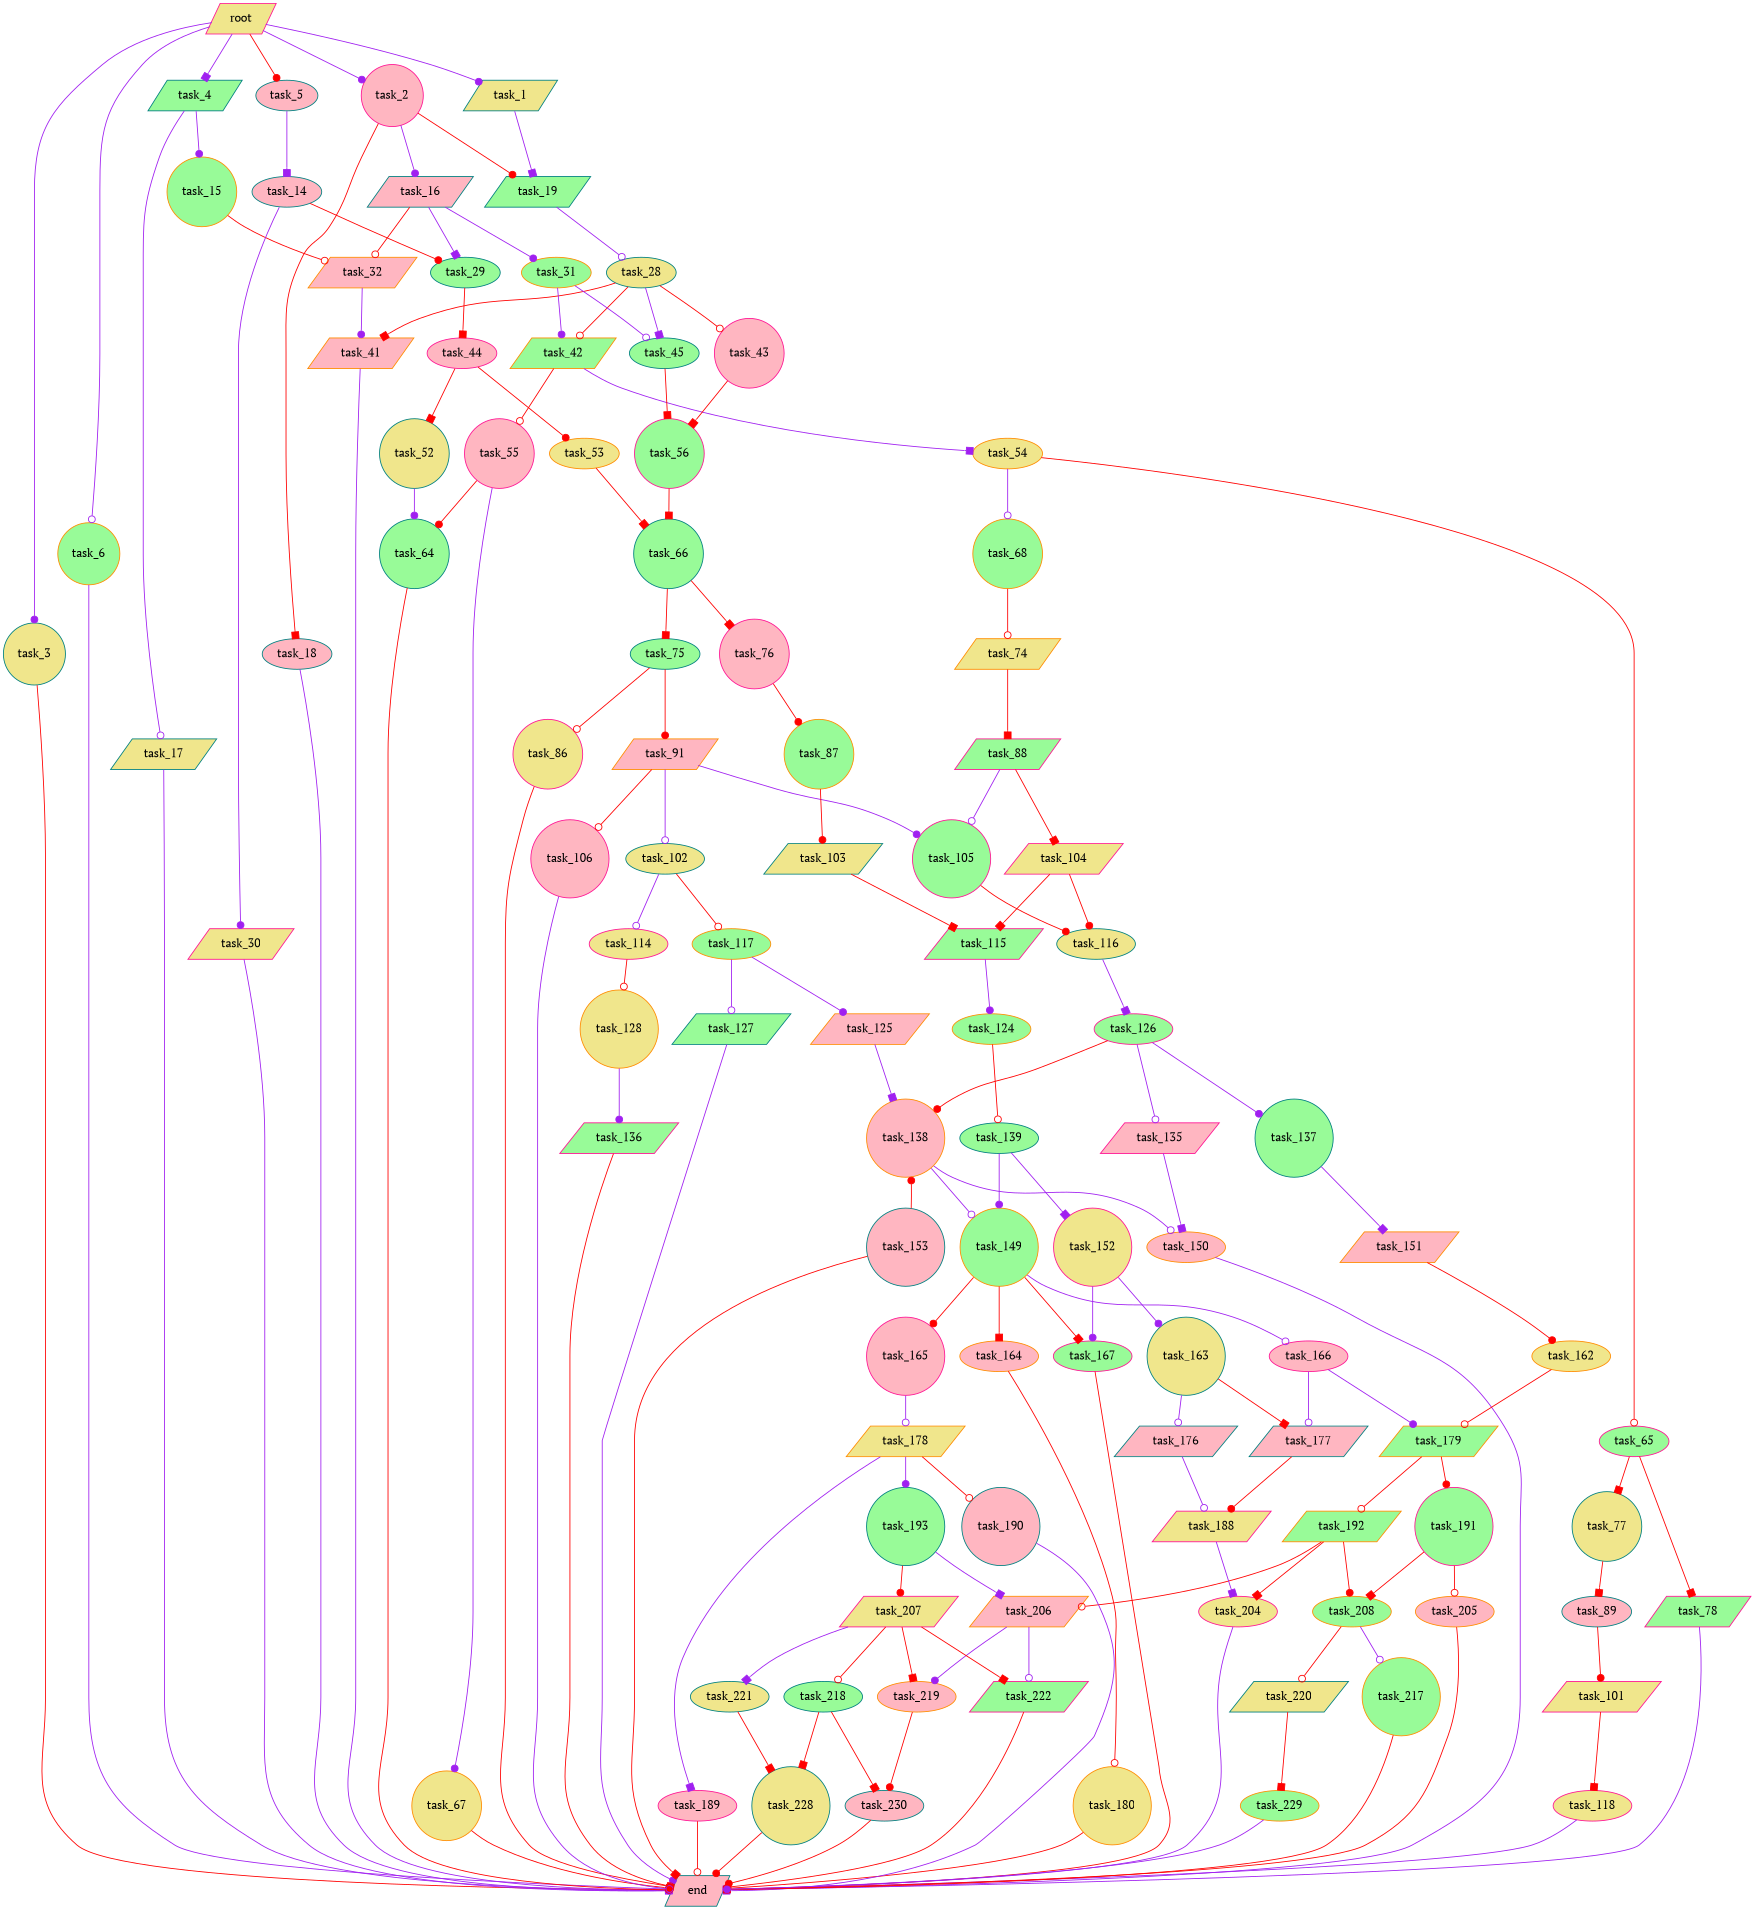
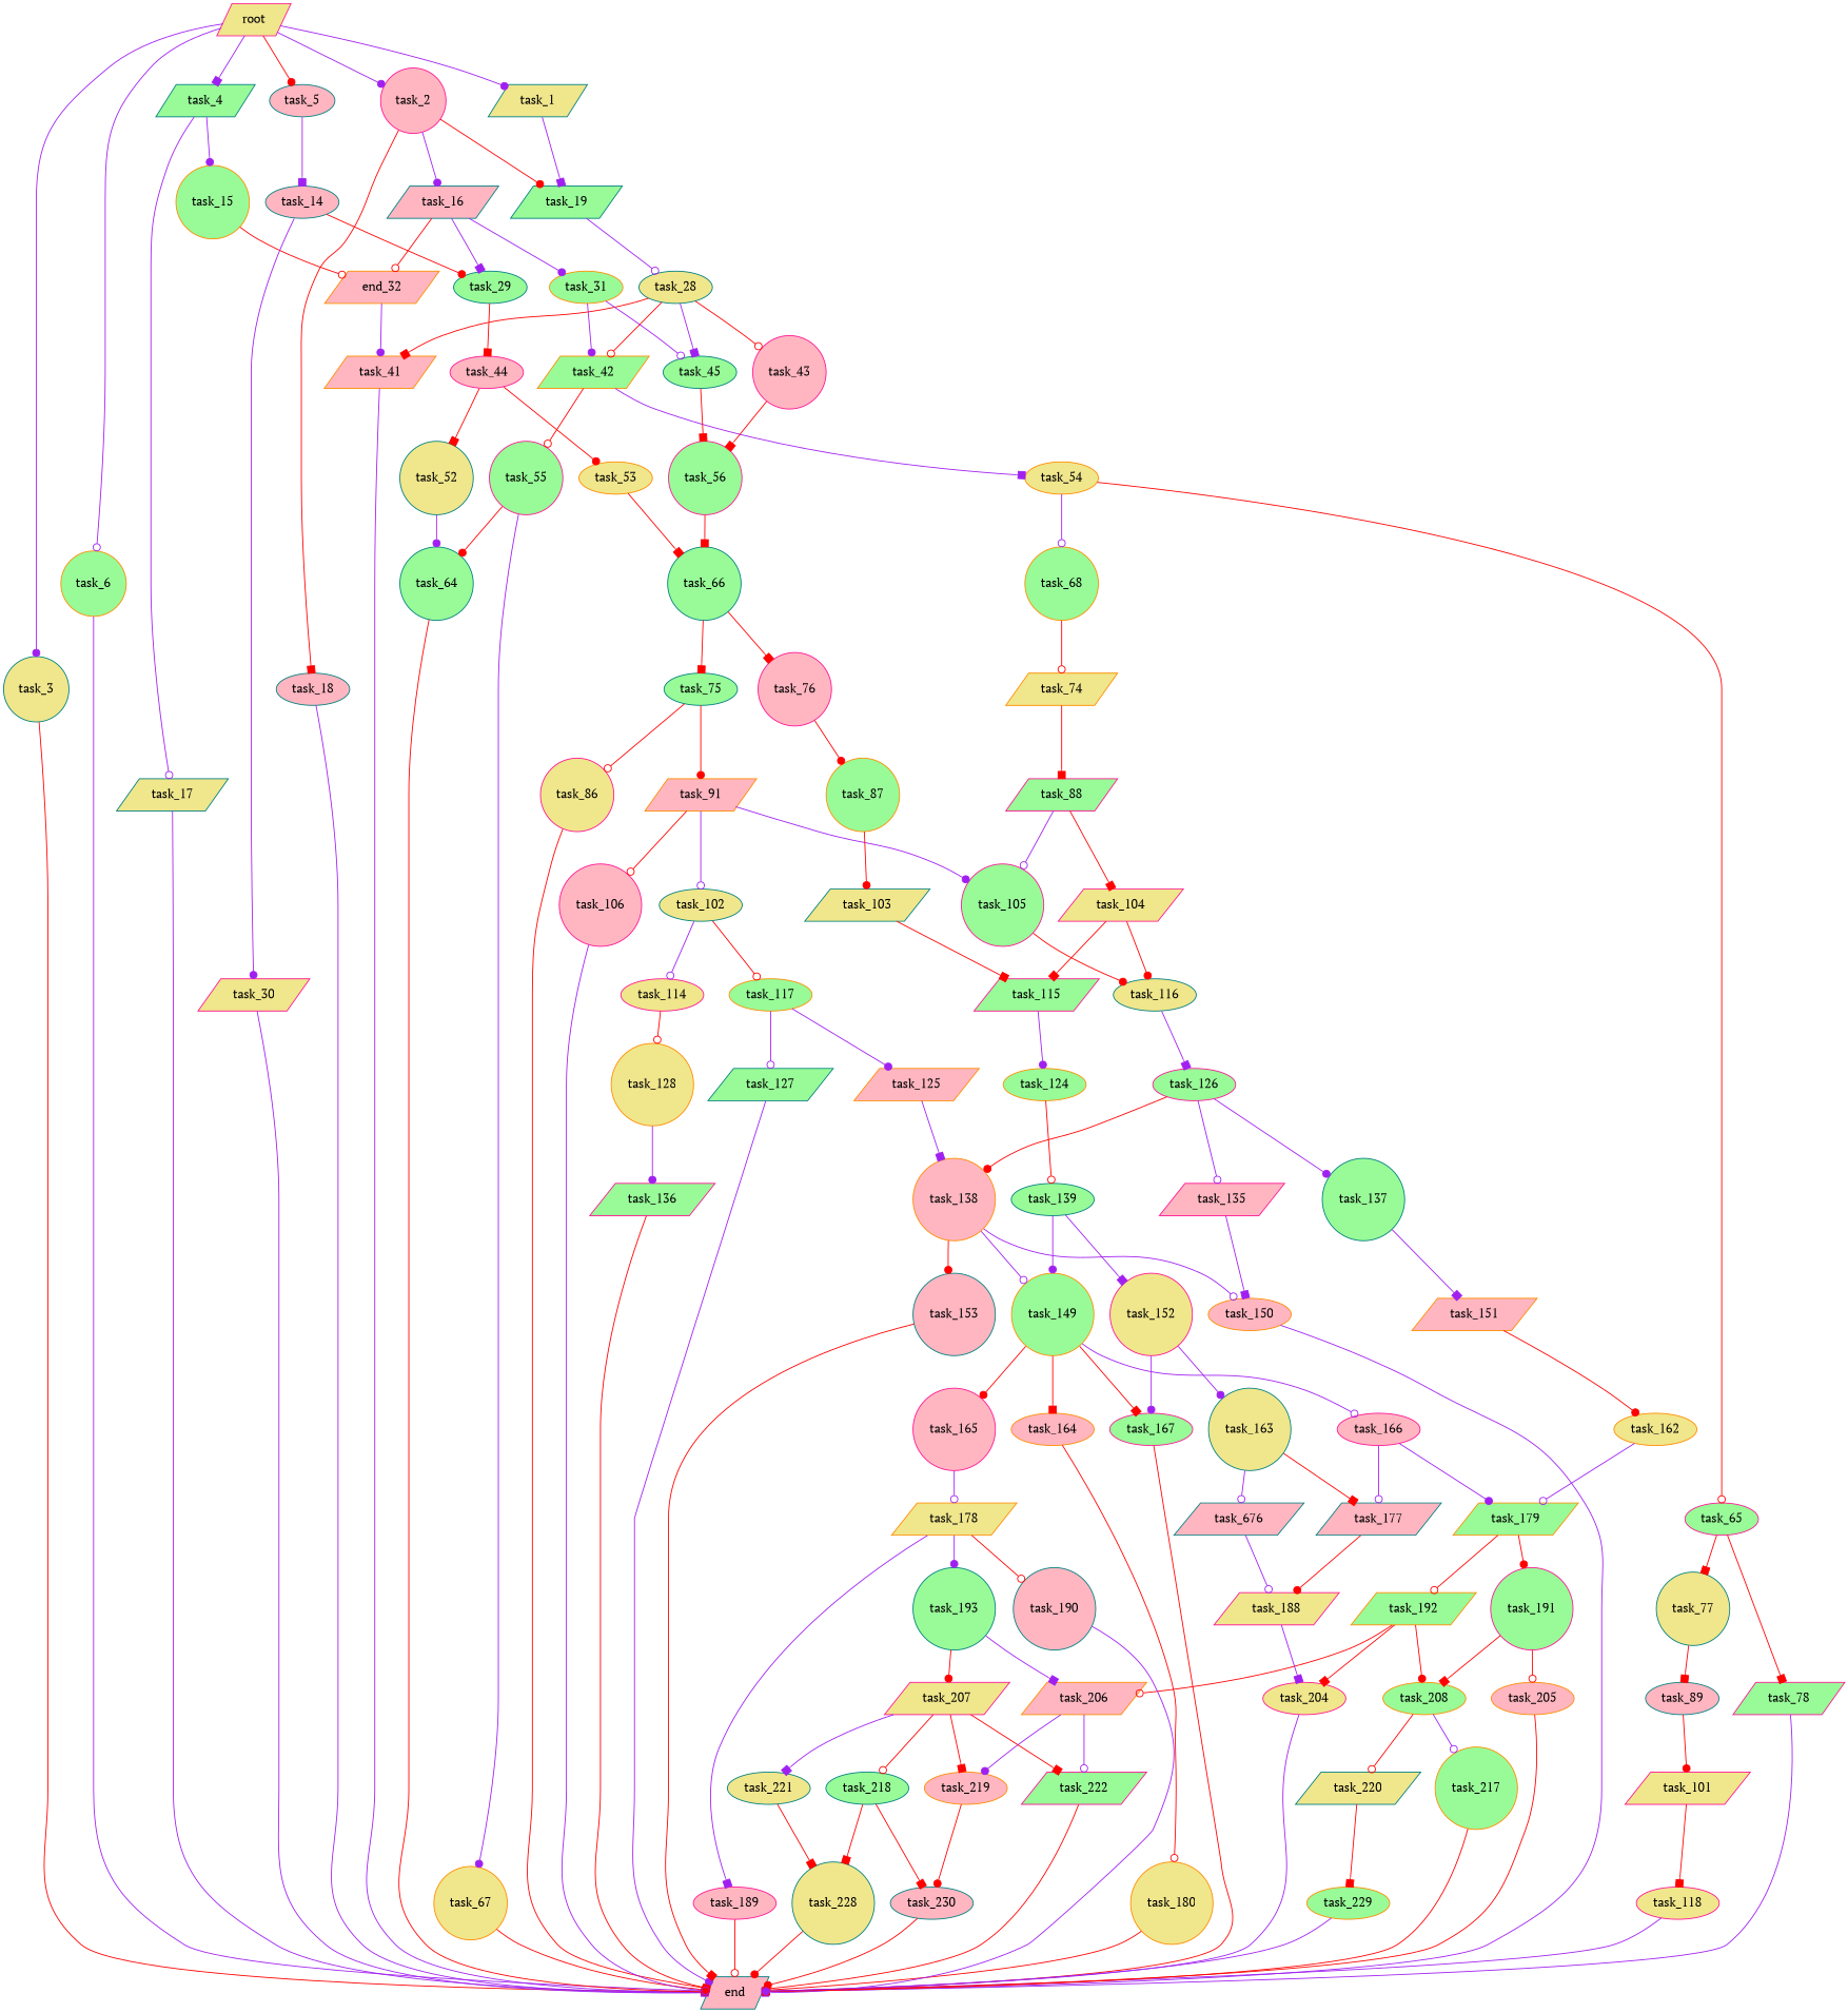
  digraph {
    fontname="PT Serif"
    node [color=teal fillcolor=palegreen fontname="PT Serif" shape=ellipse style=filled]
    edge [arrowhead=box color=red fontname="PT Serif"]
    root [color=deeppink fillcolor=khaki shape=parallelogram]
    task_1 [fillcolor=khaki shape=parallelogram]
    task_2 [color=deeppink fillcolor=lightpink shape=circle]
    task_3 [fillcolor=khaki shape=circle]
    task_4 [shape=parallelogram]
    task_5 [fillcolor=lightpink]
    task_6 [color=darkorange shape=circle]
    task_19 [shape=parallelogram]
    task_16 [fillcolor=lightpink shape=parallelogram]
    task_18 [fillcolor=lightpink]
    end [fillcolor=lightpink shape=parallelogram]
    task_15 [color=darkorange shape=circle]
    task_17 [fillcolor=khaki shape=parallelogram]
    task_14 [fillcolor=lightpink]
    task_28 [fillcolor=khaki]
    task_29
-   task_32 [color=darkorange fillcolor=lightpink shape=parallelogram]
+   task_32 [color=darkorange fillcolor=lightpink shape=parallelogram label=end_32]
    task_31 [color=darkorange]
    task_30 [color=deeppink fillcolor=khaki shape=parallelogram]
    task_44 [color=deeppink fillcolor=lightpink]
    task_41 [color=darkorange fillcolor=lightpink shape=parallelogram]
    task_42 [color=darkorange shape=parallelogram]
    task_45
    task_43 [color=deeppink fillcolor=lightpink shape=circle]
    task_54 [color=darkorange fillcolor=khaki]
-   task_55 [color=deeppink fillcolor=lightpink shape=circle]
+   task_55 [color=deeppink shape=circle]
    task_56 [color=deeppink shape=circle]
    task_52 [fillcolor=khaki shape=circle]
    task_53 [color=darkorange fillcolor=khaki]
    task_65 [color=deeppink]
    task_68 [color=darkorange shape=circle]
    task_64 [shape=circle]
    task_67 [color=darkorange fillcolor=khaki shape=circle]
    task_66 [shape=circle]
    task_75
    task_76 [color=deeppink fillcolor=lightpink shape=circle]
    task_77 [fillcolor=khaki shape=circle]
    task_78 [color=deeppink shape=parallelogram]
    task_74 [color=darkorange fillcolor=khaki shape=parallelogram]
    task_89 [fillcolor=lightpink]
    task_86 [color=deeppink fillcolor=khaki shape=circle]
    task_91 [color=darkorange fillcolor=lightpink shape=parallelogram]
    task_87 [color=darkorange shape=circle]
    task_88 [color=deeppink shape=parallelogram]
    task_104 [color=deeppink fillcolor=khaki shape=parallelogram]
    task_105 [color=deeppink shape=circle]
    task_102 [fillcolor=khaki]
    task_106 [color=deeppink fillcolor=lightpink shape=circle]
    task_103 [fillcolor=khaki shape=parallelogram]
    task_101 [color=deeppink fillcolor=khaki shape=parallelogram]
    task_115 [color=deeppink shape=parallelogram]
    task_116 [fillcolor=khaki]
    task_118 [color=deeppink fillcolor=khaki]
    task_114 [color=deeppink fillcolor=khaki]
    task_117 [color=darkorange]
    task_128 [color=darkorange fillcolor=khaki shape=circle]
    task_125 [color=darkorange fillcolor=lightpink shape=parallelogram]
    task_127 [shape=parallelogram]
    task_124 [color=darkorange]
    task_126 [color=deeppink]
    task_136 [color=deeppink shape=parallelogram]
    task_139
    task_138 [color=darkorange fillcolor=lightpink shape=circle]
    task_135 [color=deeppink fillcolor=lightpink shape=parallelogram]
    task_137 [shape=circle]
    task_149 [color=darkorange shape=circle]
    task_152 [color=deeppink fillcolor=khaki shape=circle]
    task_150 [color=darkorange fillcolor=lightpink]
    task_153 [fillcolor=lightpink shape=circle]
    task_151 [color=darkorange fillcolor=lightpink shape=parallelogram]
    task_162 [color=darkorange fillcolor=khaki]
    task_164 [color=darkorange fillcolor=lightpink]
    task_165 [color=deeppink fillcolor=lightpink shape=circle]
    task_166 [color=deeppink fillcolor=lightpink]
    task_167 [color=deeppink]
    task_163 [fillcolor=khaki shape=circle]
    task_180 [color=darkorange fillcolor=khaki shape=circle]
    task_178 [color=darkorange fillcolor=khaki shape=parallelogram]
    task_179 [color=darkorange shape=parallelogram]
    task_177 [fillcolor=lightpink shape=parallelogram]
-   task_176 [fillcolor=lightpink shape=parallelogram]
+   task_176 [fillcolor=lightpink shape=parallelogram label=task_676]
    task_191 [color=deeppink shape=circle]
    task_192 [color=darkorange shape=parallelogram]
    task_188 [color=deeppink fillcolor=khaki shape=parallelogram]
    task_189 [color=deeppink fillcolor=lightpink]
    task_190 [fillcolor=lightpink shape=circle]
    task_193 [shape=circle]
    task_204 [color=deeppink fillcolor=khaki]
    task_206 [color=darkorange fillcolor=lightpink shape=parallelogram]
    task_207 [color=deeppink fillcolor=khaki shape=parallelogram]
    task_205 [color=darkorange fillcolor=lightpink]
    task_208 [color=darkorange]
    task_217 [color=darkorange shape=circle]
    task_220 [fillcolor=khaki shape=parallelogram]
    task_219 [color=darkorange fillcolor=lightpink]
    task_222 [color=deeppink shape=parallelogram]
    task_218
    task_221 [fillcolor=khaki]
    task_230 [fillcolor=lightpink]
    task_228 [fillcolor=khaki shape=circle]
    task_229 [color=darkorange]
    root -> task_1 [arrowhead=dot color=purple]
    root -> task_2 [arrowhead=dot color=purple]
    root -> task_3 [arrowhead=dot color=purple]
    root -> task_4 [color=purple]
    root -> task_5 [arrowhead=dot]
    root -> task_6 [arrowhead=odot color=purple]
    task_1 -> task_19 [color=purple]
    task_2 -> task_19 [arrowhead=dot]
    task_2 -> task_16 [arrowhead=dot color=purple]
    task_2 -> task_18
    task_3 -> end [arrowhead=odot]
    task_4 -> task_15 [arrowhead=dot color=purple]
    task_4 -> task_17 [arrowhead=odot color=purple]
    task_5 -> task_14 [color=purple]
    task_6 -> end [arrowhead=dot color=purple]
    task_19 -> task_28 [arrowhead=odot color=purple]
    task_16 -> task_29 [color=purple]
    task_16 -> task_32 [arrowhead=odot]
    task_16 -> task_31 [arrowhead=dot color=purple]
    task_18 -> end [arrowhead=odot color=purple]
    task_15 -> task_32 [arrowhead=odot]
    task_17 -> end [color=purple]
    task_14 -> task_29 [arrowhead=dot]
    task_14 -> task_30 [arrowhead=dot color=purple]
    task_28 -> task_41
    task_28 -> task_42 [arrowhead=odot]
    task_28 -> task_45 [color=purple]
    task_28 -> task_43 [arrowhead=odot]
    task_29 -> task_44
    task_32 -> task_41 [arrowhead=dot color=purple]
    task_31 -> task_42 [arrowhead=dot color=purple]
    task_31 -> task_45 [arrowhead=odot color=purple]
    task_30 -> end [color=purple]
    task_44 -> task_52
    task_44 -> task_53 [arrowhead=dot]
    task_41 -> end [arrowhead=odot color=purple]
    task_42 -> task_54 [color=purple]
    task_42 -> task_55 [arrowhead=odot]
    task_45 -> task_56
    task_43 -> task_56
    task_54 -> task_65 [arrowhead=odot]
    task_54 -> task_68 [arrowhead=odot color=purple]
    task_55 -> task_64 [arrowhead=dot]
    task_55 -> task_67 [arrowhead=dot color=purple]
    task_56 -> task_66
    task_52 -> task_64 [arrowhead=dot color=purple]
    task_53 -> task_66
    task_65 -> task_77
    task_65 -> task_78
    task_68 -> task_74 [arrowhead=odot]
    task_64 -> end [arrowhead=odot]
    task_67 -> end
    task_66 -> task_75
    task_66 -> task_76
    task_75 -> task_86 [arrowhead=odot]
    task_75 -> task_91 [arrowhead=dot]
    task_76 -> task_87 [arrowhead=dot]
    task_77 -> task_89
    task_78 -> end [color=purple]
    task_74 -> task_88
    task_89 -> task_101 [arrowhead=dot]
    task_86 -> end
    task_91 -> task_105 [arrowhead=dot color=purple]
    task_91 -> task_102 [arrowhead=odot color=purple]
    task_91 -> task_106 [arrowhead=odot]
    task_87 -> task_103 [arrowhead=dot]
    task_88 -> task_104
    task_88 -> task_105 [arrowhead=odot color=purple]
    task_104 -> task_115
    task_104 -> task_116 [arrowhead=dot]
    task_105 -> task_116 [arrowhead=dot]
    task_102 -> task_114 [arrowhead=odot color=purple]
    task_102 -> task_117 [arrowhead=odot]
    task_106 -> end [arrowhead=odot color=purple]
    task_103 -> task_115
    task_101 -> task_118
    task_115 -> task_124 [arrowhead=dot color=purple]
    task_116 -> task_126 [color=purple]
    task_118 -> end [color=purple]
    task_114 -> task_128 [arrowhead=odot]
    task_117 -> task_125 [arrowhead=dot color=purple]
    task_117 -> task_127 [arrowhead=odot color=purple]
    task_128 -> task_136 [arrowhead=dot color=purple]
    task_125 -> task_138 [color=purple]
    task_127 -> end [arrowhead=dot color=purple]
    task_124 -> task_139 [arrowhead=odot]
    task_126 -> task_138 [arrowhead=dot]
    task_126 -> task_135 [arrowhead=odot color=purple]
    task_126 -> task_137 [arrowhead=dot color=purple]
    task_136 -> end [arrowhead=odot]
    task_139 -> task_149 [arrowhead=dot color=purple]
    task_139 -> task_152 [color=purple]
    task_138 -> task_149 [arrowhead=odot color=purple]
    task_138 -> task_150 [arrowhead=odot color=purple]
-   task_153 -> task_138 [arrowhead=dot]
+   task_138 -> task_153 [arrowhead=dot]
    task_135 -> task_150 [color=purple]
    task_137 -> task_151 [color=purple]
    task_149 -> task_164
    task_149 -> task_165 [arrowhead=dot]
    task_149 -> task_166 [arrowhead=odot color=purple]
    task_149 -> task_167
    task_152 -> task_167 [arrowhead=dot color=purple]
    task_152 -> task_163 [arrowhead=dot color=purple]
    task_150 -> end [arrowhead=odot color=purple]
    task_153 -> end
    task_151 -> task_162 [arrowhead=dot]
-   task_162 -> task_179 [arrowhead=odot]
+   task_162 -> task_179 [arrowhead=odot color=purple]
    task_164 -> task_180 [arrowhead=odot]
    task_165 -> task_178 [arrowhead=odot color=purple]
    task_166 -> task_179 [arrowhead=dot color=purple]
    task_166 -> task_177 [arrowhead=odot color=purple]
    task_167 -> end [arrowhead=odot]
    task_163 -> task_177
    task_163 -> task_176 [arrowhead=odot color=purple]
    task_180 -> end [arrowhead=odot]
    task_178 -> task_189 [color=purple]
    task_178 -> task_190 [arrowhead=odot]
    task_178 -> task_193 [arrowhead=dot color=purple]
    task_179 -> task_191 [arrowhead=dot]
    task_179 -> task_192 [arrowhead=odot]
    task_177 -> task_188 [arrowhead=dot]
    task_176 -> task_188 [arrowhead=odot color=purple]
    task_191 -> task_205 [arrowhead=odot]
    task_191 -> task_208
    task_192 -> task_204
    task_192 -> task_206 [arrowhead=odot]
    task_192 -> task_208 [arrowhead=dot]
    task_188 -> task_204 [color=purple]
    task_189 -> end [arrowhead=odot]
    task_190 -> end [color=purple]
    task_193 -> task_206 [color=purple]
    task_193 -> task_207 [arrowhead=dot]
    task_204 -> end [color=purple]
    task_206 -> task_219 [arrowhead=dot color=purple]
    task_206 -> task_222 [arrowhead=odot color=purple]
    task_207 -> task_219
    task_207 -> task_222
    task_207 -> task_218 [arrowhead=odot]
    task_207 -> task_221 [color=purple]
    task_205 -> end
    task_208 -> task_217 [arrowhead=odot color=purple]
    task_208 -> task_220 [arrowhead=odot]
    task_217 -> end [arrowhead=odot]
    task_220 -> task_229
    task_219 -> task_230 [arrowhead=dot]
    task_222 -> end [arrowhead=odot]
    task_218 -> task_230
    task_218 -> task_228
    task_221 -> task_228
    task_230 -> end [arrowhead=dot]
    task_228 -> end [arrowhead=dot]
    task_229 -> end [arrowhead=dot color=purple]
  }
